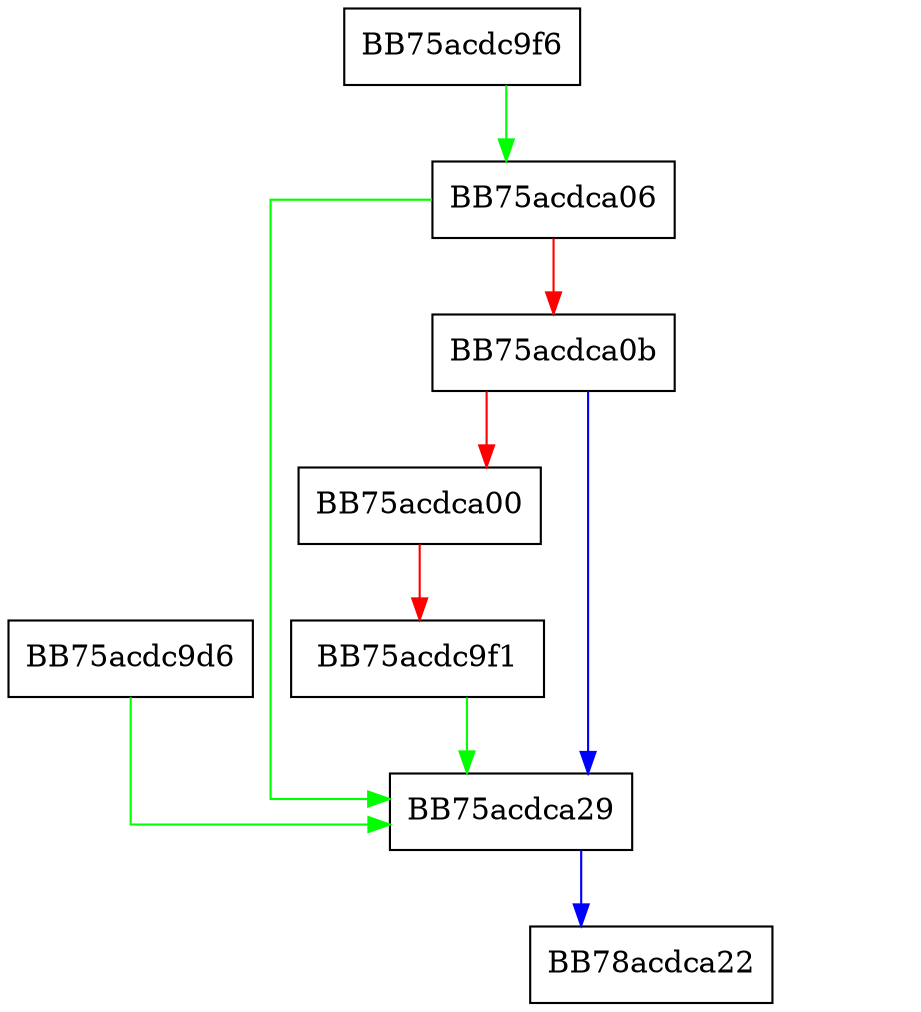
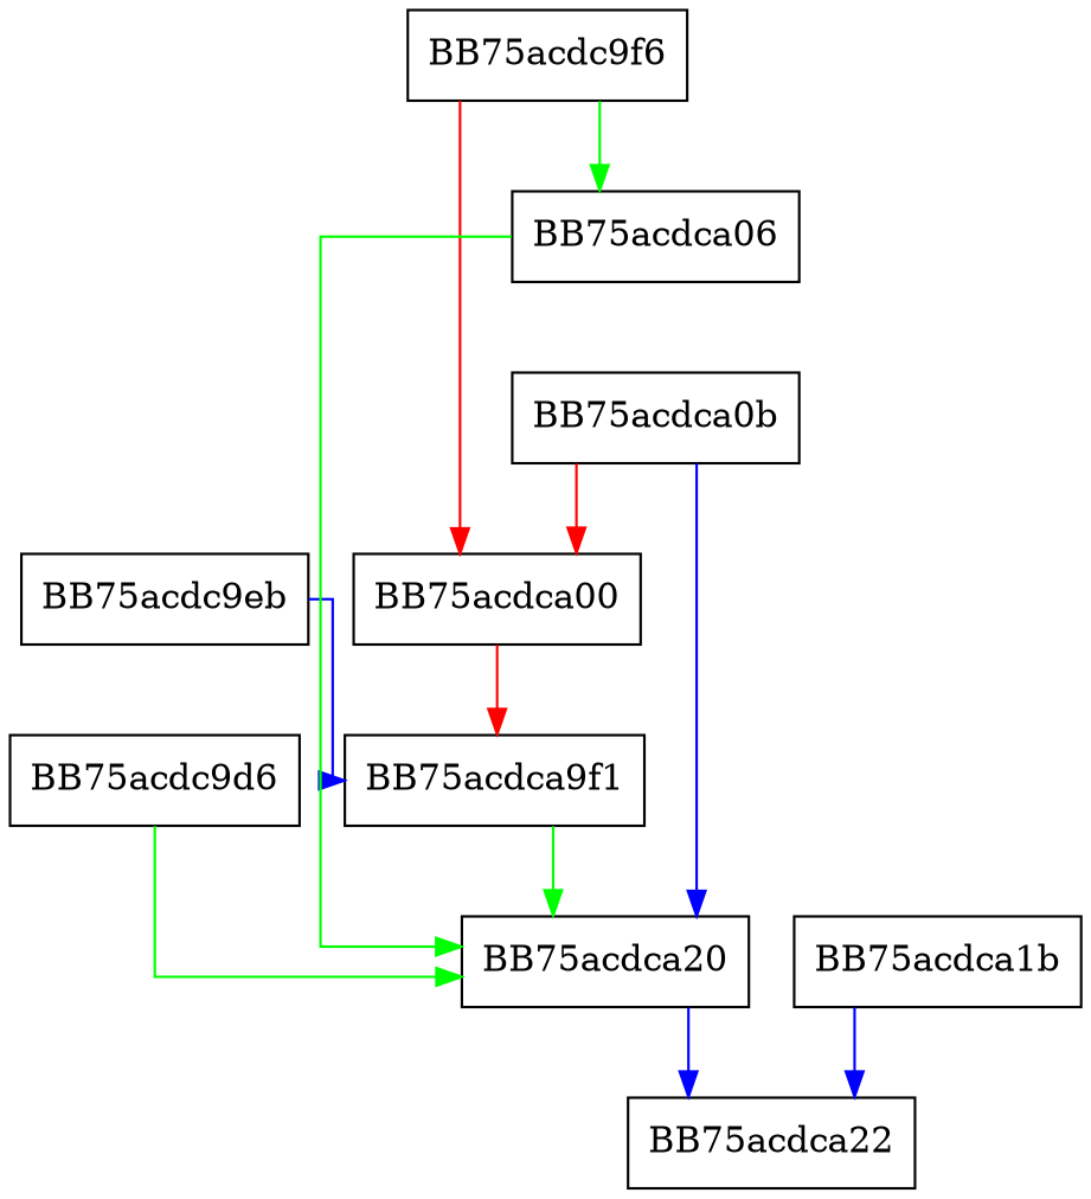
  digraph {
    splines=ortho
    node [shape=box]
    edge [color=green]
    n1 [label=BB75acdc9d6]
-   BB75acdca20 [label=BB75acdca29]
-   BB75acdca22 [label=BB78acdca22]
-   BB75acdc9f1
+   BB75acdca20
+   BB75acdca22
+   BB75acdc9eb
+   BB75acdc9f1 [label=BB75acdca9f1]
    BB75acdc9f6
    BB75acdca06
    BB75acdca00
    BB75acdca0b
+   BB75acdca1b
    n1 -> BB75acdca20
    BB75acdca20 -> BB75acdca22 [color=blue]
+   BB75acdc9eb -> BB75acdc9f1 [color=blue]
    BB75acdc9f1 -> BB75acdca20
    BB75acdc9f6 -> BB75acdca06
+   BB75acdc9f6 -> BB75acdca00 [color=red]
    BB75acdca06 -> BB75acdca20
-   BB75acdca06 -> BB75acdca0b [color=red]
    BB75acdca00 -> BB75acdc9f1 [color=red]
    BB75acdca0b -> BB75acdca20 [color=blue]
    BB75acdca0b -> BB75acdca00 [color=red]
+   BB75acdca1b -> BB75acdca22 [color=blue]
  }
